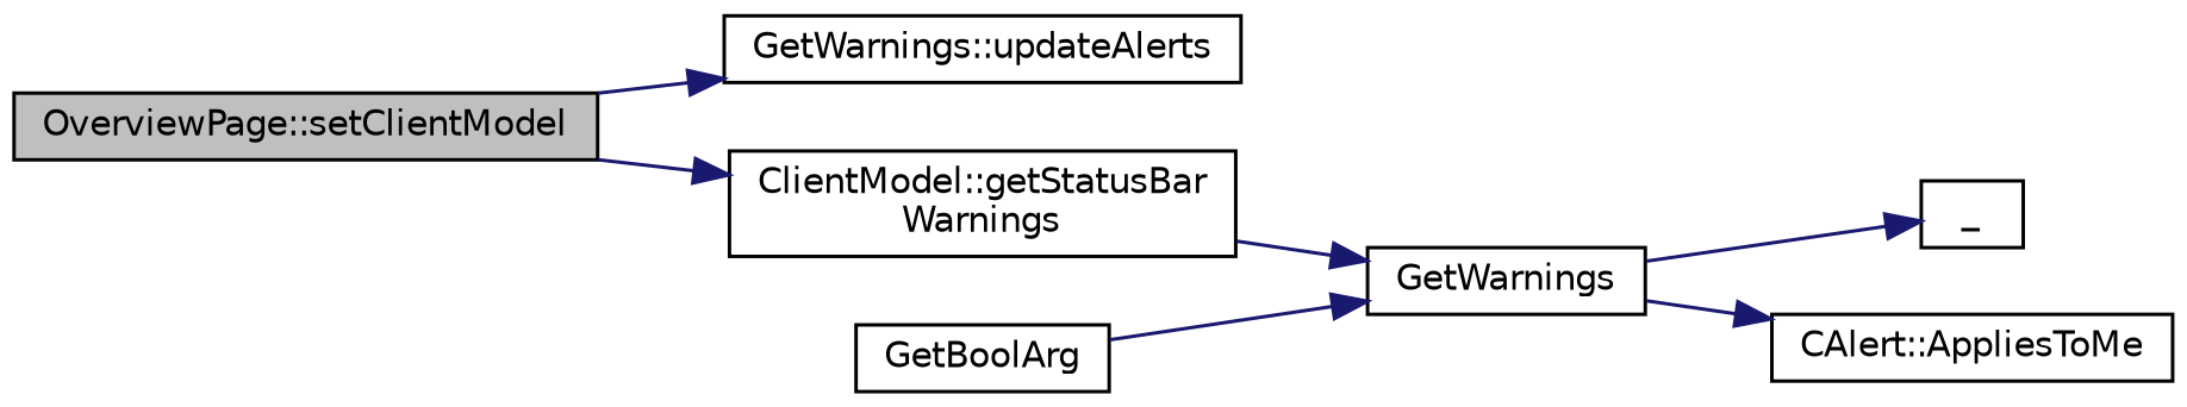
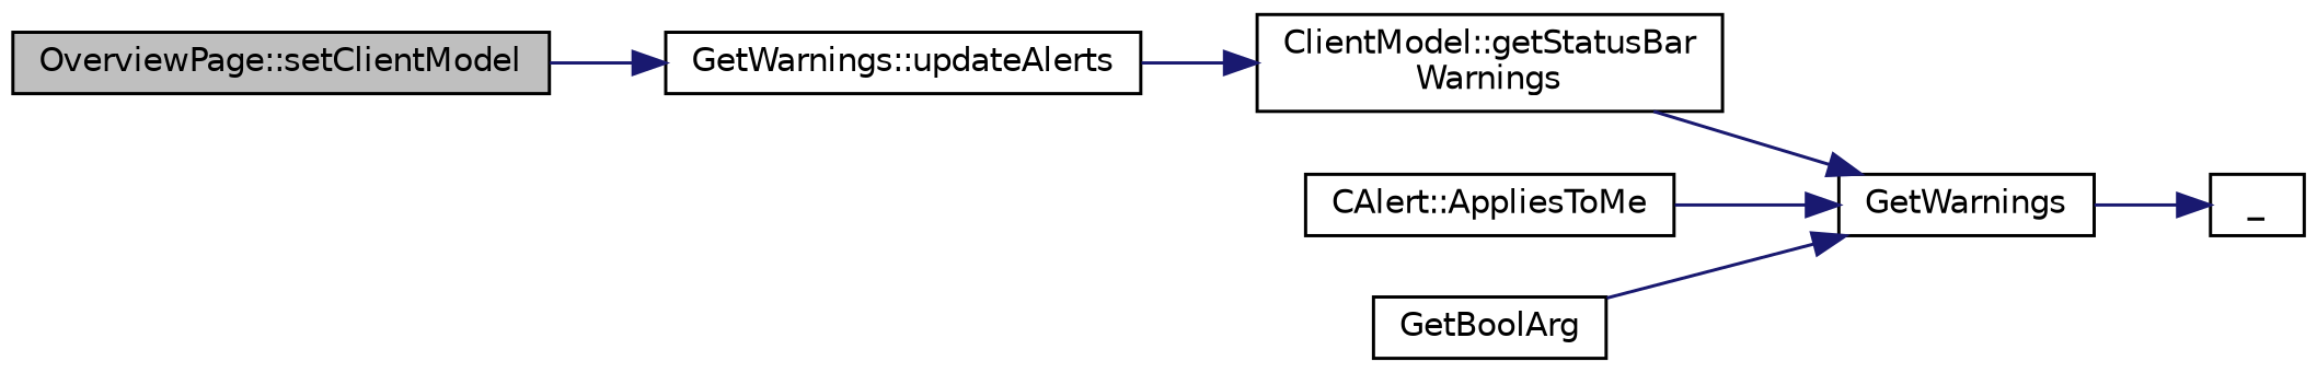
  digraph {
    rankdir=LR
    node [color=black fillcolor=white fontname=Helvetica fontsize=10 shape=record style=filled]
    edge [color=midnightblue fontname=Helvetica fontsize=10 labelfontname=Helvetica labelfontsize=10 style=solid]
    n1 [fillcolor=grey75 fontcolor=black height=0.2 label="OverviewPage::setClientModel" width=0.4]
    n2 [height=0.2 label="GetWarnings::updateAlerts" width=0.4]
    n3 [height=0.2 label="ClientModel::getStatusBar\lWarnings" width=0.4]
    n4 [height=0.2 label=GetWarnings width=0.4]
    n5 [height=0.2 label=_ width=0.4]
    n6 [height=0.2 label="CAlert::AppliesToMe" width=0.4]
    n7 [height=0.2 label=GetBoolArg width=0.4]
    n1 -> n2
-   n1 -> n3
+   n2 -> n3
    n3 -> n4
    n4 -> n5
-   n4 -> n6
+   n6 -> n4
    n7 -> n4
  }
